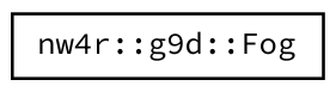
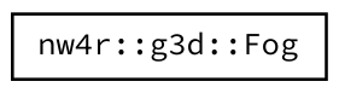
  digraph {
    rankdir=LR
    fontname="Source Code Pro"
-   n1 [color=black fillcolor=white fontname="Source Code Pro" fontsize=10 height=0.2 label="nw4r::g9d::Fog" shape=record style=filled width=0.4]
+   n1 [color=black fillcolor=white fontname="Source Code Pro" fontsize=10 height=0.2 label="nw4r::g3d::Fog" shape=record style=filled width=0.4]
  }
